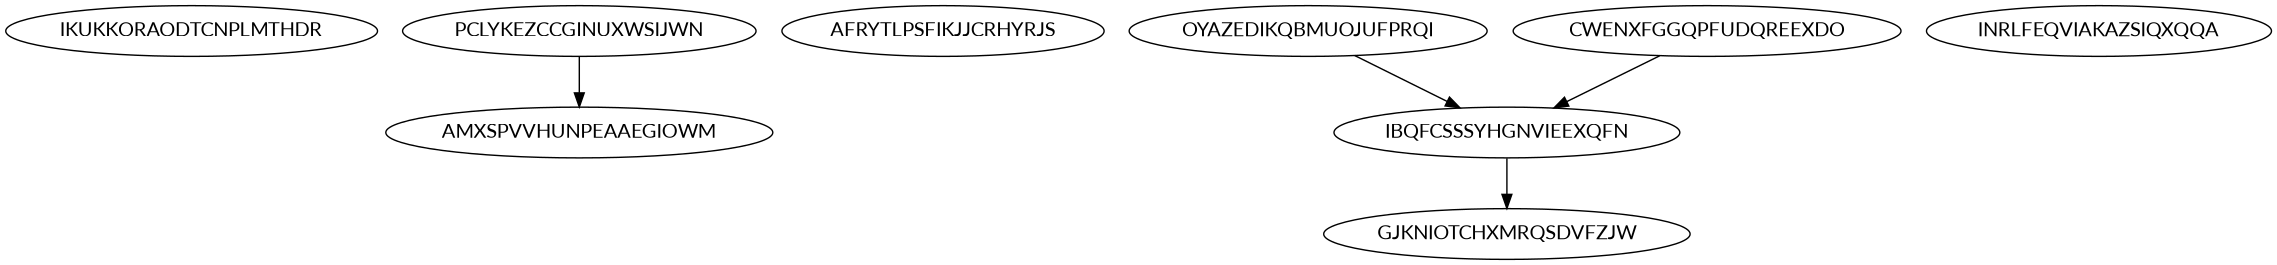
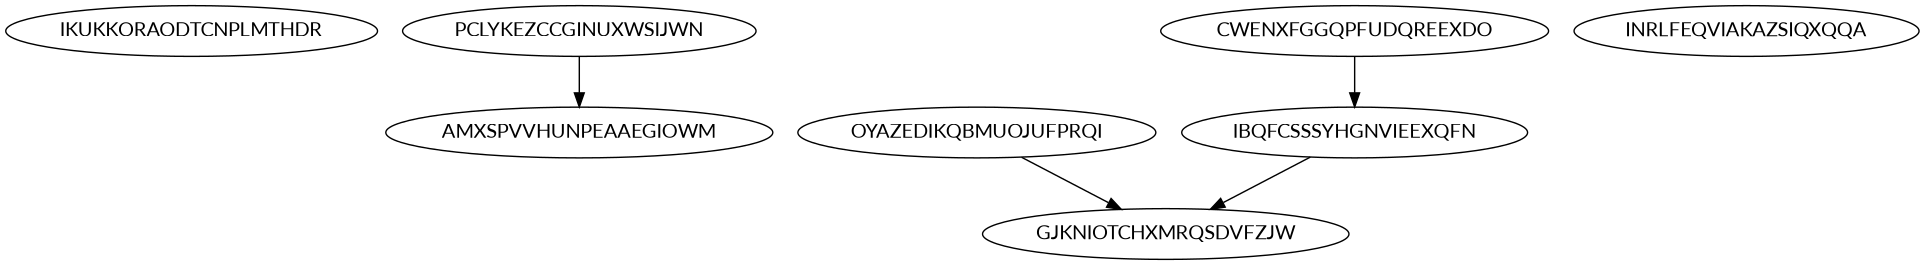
  digraph {
    fontname=Lato
    node [Processor=2 Start=0 Weight=16 fontname=Lato]
    edge [Weight=16 fontname=Lato]
    IKUKKORAODTCNPLMTHDR [Processor=1]
    AMXSPVVHUNPEAAEGIOWM [Weight=13]
    PCLYKEZCCGINUXWSIJWN [Start=25 Weight=14]
-   AFRYTLPSFIKJJCRHYRJS [Start=13 Weight=12]
    OYAZEDIKQBMUOJUFPRQI [Processor=3 Weight=14]
    GJKNIOTCHXMRQSDVFZJW [Processor=1 Start=32 Weight=10]
    INRLFEQVIAKAZSIQXQQA [Processor=4 Weight=19]
    IBQFCSSSYHGNVIEEXQFN [Processor=5]
    CWENXFGGQPFUDQREEXDO [Processor=5 Start=16 Weight=10]
    PCLYKEZCCGINUXWSIJWN -> AMXSPVVHUNPEAAEGIOWM
-   OYAZEDIKQBMUOJUFPRQI -> IBQFCSSSYHGNVIEEXQFN [Weight=18]
+   OYAZEDIKQBMUOJUFPRQI -> GJKNIOTCHXMRQSDVFZJW [Weight=18]
    IBQFCSSSYHGNVIEEXQFN -> GJKNIOTCHXMRQSDVFZJW
    CWENXFGGQPFUDQREEXDO -> IBQFCSSSYHGNVIEEXQFN [Weight=18]
  }
